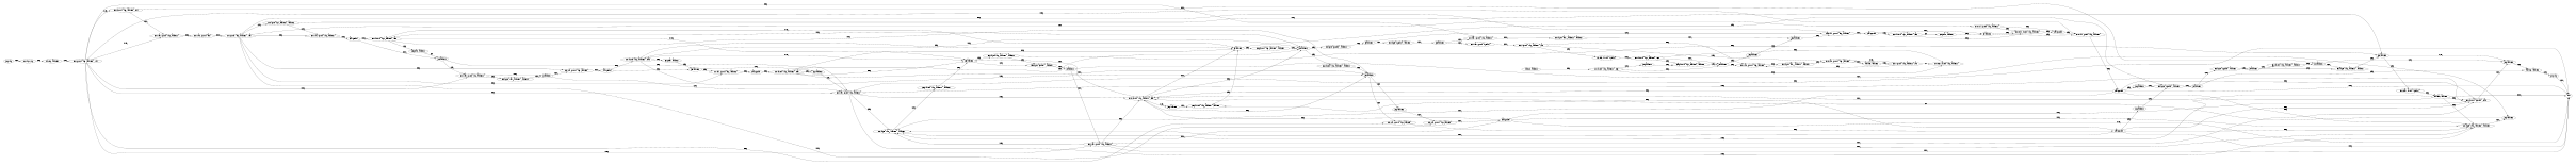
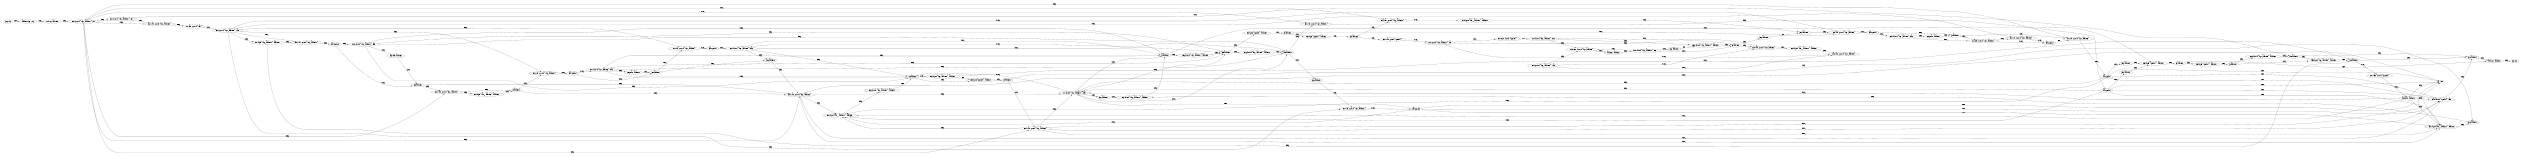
  digraph {
    rankdir=LR
    n1 [label="jmp rbp"]
-   n2 [label="mov rbp , rsp"]
+   n2 [label="address rbp , rsp"]
    n3 [label="sub rsp , address"]
    n4 [label="mov qword [ rbp - address ] , rdi"]
    n5 [label="mov dword [ rbp - address ] , esi"]
    n6 [label="mov rax , qword [ rbp - address ]"]
    n7 [label="mov rax , qword [ rbp - address ]"]
    n8 [label="mov rax , qword [ rbp - address ]"]
    n9 [label="mov rax , qword [ rbp - address ]"]
    n10 [label="mov rdi , qword [ rbp - address ]"]
    n11 [label="mov rdi , qword [ rbp - address ]"]
    n12 [label="mov rax , qword [ rbp - address ]"]
    n13 [label="jne address"]
    n14 [label="mov rax , qword [ rax ]"]
    n15 [label="mov byte [ rax + address ] , address"]
    n16 [label="mov byte [ rax + address ] , address"]
    n17 [label=retn]
    n18 [label="mov dword [ symbol ] , eax"]
    n19 [label="mov dword [ rbp - address ] , eax"]
    n20 [label="test byte [ rax + address ] , address"]
    n21 [label="je address"]
    n22 [label="call symbol"]
    n23 [label="call symbol"]
    n24 [label="mov byte [ rax + address ] , address"]
    n25 [label="test byte [ rbp - address ] , address"]
    n26 [label="jmp address"]
    n27 [label="mov qword [ rbp - address ] , rax"]
    n28 [label="mov byte [ rbp - address ] , address"]
    n29 [label="mov rdi , qword [ rbp - address ]"]
    n30 [label="mov rdi , qword [ rbp - address ]"]
    n31 [label="mov rdi , qword [ rbp - address ]"]
    n32 [label="mov rdi , qword [ rbp - address ]"]
    n33 [label="mov rdi , qword [ rbp - address ]"]
    n34 [label="mov rsi , qword [ rbp - address ]"]
    n35 [label="jne address"]
    n36 [label="call symbol"]
    n37 [label="call symbol"]
    n38 [label="call symbol"]
    n39 [label="call symbol"]
    n40 [label="call symbol"]
    n41 [label="call symbol"]
    n42 [label="mov eax , dword [ symbol ]"]
    n43 [label="mov dword [ rbp - address ] , eax"]
    n44 [label="jne address"]
    n45 [label="cmp eax , address"]
    n46 [label="jne address"]
    n47 [label="je address"]
    n48 [label="jne address"]
    n49 [label="jne address"]
    n50 [label="test byte [ symbol ] , address"]
    n51 [label="mov byte [ rbp - address ] , address"]
    n52 [label="test byte [ symbol ] , address"]
    n53 [label="cmp dword [ rbp - address ] , address"]
    n54 [label="cmp dword [ rbp - address ] , address"]
    n55 [label="test byte [ symbol ] , address"]
    n56 [label="jmp address"]
    n57 [label="cmp dword [ rbp - address ] , address"]
    n58 [label="jmp address"]
    n59 [label="jmp address"]
    n60 [label="je address"]
    n61 [label="mov dword [ rbp - address ] , eax"]
    n62 [label="jne address"]
    n63 [label="cmp dword [ rbp - address ] , address"]
    n64 [label="cmp eax , address"]
    n65 [label="jmp address"]
    n66 [label="mov dword [ rbp - address ] , eax"]
    n67 [label="je address"]
    n68 [label="add rsp , address"]
    n69 [label="test byte [ symbol ] , address"]
    n70 [label="pop rbp"]
    n71 [label="je address"]
    n72 [label="cmp dword [ rbp - address ] , address"]
    n73 [label="je address"]
    n74 [label="test byte [ symbol ] , address"]
    n75 [label="jmp address"]
    n76 [label="jne address"]
    n77 [label="mov dword [ rbp - address ] , eax"]
    n78 [label="je address"]
    n79 [label="mov rax , qword [ symbol ]"]
    n80 [label="add eax , address"]
    n81 [label="cmp eax , address"]
    n82 [label="mov edi , dword [ rbp - address ]"]
    n83 [label="jmp address"]
    n84 [label="mov qword [ rbp - address ] , rax"]
    n85 [label="jmp address"]
    n86 [label="mov ecx , dword [ symbol ]"]
    n87 [label="mov rax , qword [ rbp - address ]"]
    n88 [label="mov rax , qword [ rbp - address ]"]
    n89 [label="mov dword [ rbp - address ] , ecx"]
    n90 [label="mov byte [ rax + address ] , address"]
-   n91 [label="add rax , address"]
    n92 [label="cmp dword [ rbp - address ] , address"]
    n93 [label="mov ecx , dword [ rbp - address ]"]
    n94 [label="je address"]
    n95 [label="add ecx , address"]
    n96 [label="jmp address"]
    n97 [label="mov qword [ rbp - address ] , rax"]
    n98 [label="mov dword [ rbp - address ] , ecx"]
    n99 [label="jmp address"]
    n1 -> n2 [label=CFG]
    n2 -> n3 [label=CFG]
    n3 -> n4 [label=CFG]
    n4 -> n5 [label=CFG]
    n4 -> n6 [label=DFG]
    n4 -> n7 [label=DFG]
    n4 -> n8 [label=DFG]
    n4 -> n9 [label=DFG]
    n4 -> n10 [label=DFG]
    n4 -> n11 [label=DFG]
    n4 -> n12 [label=DFG]
    n5 -> n6 [label=CFG]
    n5 -> n13 [label=DFG]
    n6 -> n14 [label=DFG]
    n7 -> n15 [label=DFG]
    n7 -> n16 [label=DFG]
    n7 -> n17 [label=DFG]
    n7 -> n18 [label=DFG]
    n7 -> n19 [label=DFG]
    n8 -> n20 [label=CFG]
    n8 -> n21 [label=DFG]
    n9 -> n15 [label=DFG]
    n9 -> n16 [label=DFG]
    n9 -> n17 [label=DFG]
    n9 -> n18 [label=DFG]
    n9 -> n19 [label=DFG]
    n10 -> n22 [label=DFG]
    n11 -> n23 [label=DFG]
    n12 -> n24 [label=DFG]
    n13 -> n25 [label=CFG]
    n13 -> n26 [label=CFG]
    n14 -> n27 [label=DFG]
    n15 -> n57 [label=CFG]
    n16 -> n58 [label=CFG]
    n18 -> n26 [label=CFG]
    n19 -> n46 [label=DFG]
    n19 -> n47 [label=DFG]
    n19 -> n48 [label=DFG]
    n19 -> n49 [label=DFG]
    n19 -> n59 [label=CFG]
    n20 -> n21 [label=CFG]
    n21 -> n7 [label=CFG]
    n21 -> n30 [label=CFG]
    n22 -> n15 [label=DFG]
    n22 -> n16 [label=DFG]
    n22 -> n17 [label=DFG]
    n22 -> n18 [label=DFG]
    n22 -> n19 [label=DFG]
    n22 -> n75 [label=CFG]
    n23 -> n15 [label=DFG]
    n23 -> n16 [label=DFG]
    n23 -> n17 [label=DFG]
    n23 -> n18 [label=DFG]
    n23 -> n19 [label=DFG]
    n23 -> n83 [label=CFG]
    n24 -> n85 [label=CFG]
    n25 -> n35 [label=CFG]
    n26 -> n68 [label=CFG]
    n27 -> n28 [label=CFG]
    n27 -> n29 [label=DFG]
    n27 -> n30 [label=DFG]
    n27 -> n31 [label=DFG]
    n27 -> n32 [label=DFG]
    n27 -> n33 [label=DFG]
    n27 -> n34 [label=DFG]
    n28 -> n29 [label=CFG]
    n28 -> n35 [label=DFG]
    n29 -> n36 [label=DFG]
    n30 -> n37 [label=DFG]
    n31 -> n38 [label=DFG]
    n32 -> n39 [label=DFG]
    n33 -> n40 [label=DFG]
    n34 -> n41 [label=DFG]
    n35 -> n26 [label=CFG]
    n35 -> n42 [label=CFG]
    n36 -> n43 [label=DFG]
    n36 -> n44 [label=DFG]
    n37 -> n61 [label=DFG]
    n37 -> n62 [label=DFG]
    n38 -> n66 [label=DFG]
    n39 -> n77 [label=DFG]
    n39 -> n78 [label=DFG]
    n40 -> n15 [label=DFG]
    n40 -> n16 [label=DFG]
    n40 -> n17 [label=DFG]
    n40 -> n18 [label=DFG]
    n40 -> n19 [label=DFG]
    n41 -> n11 [label=CFG]
    n42 -> n80 [label=DFG]
    n43 -> n45 [label=CFG]
    n43 -> n46 [label=DFG]
    n43 -> n47 [label=DFG]
    n43 -> n48 [label=DFG]
    n43 -> n49 [label=DFG]
    n44 -> n7 [label=CFG]
    n44 -> n8 [label=CFG]
    n45 -> n44 [label=CFG]
    n46 -> n50 [label=CFG]
    n46 -> n51 [label=CFG]
    n47 -> n52 [label=CFG]
    n47 -> n53 [label=CFG]
    n48 -> n54 [label=CFG]
    n48 -> n55 [label=CFG]
    n49 -> n10 [label=CFG]
    n49 -> n56 [label=CFG]
    n50 -> n60 [label=CFG]
    n51 -> n35 [label=DFG]
    n51 -> n50 [label=CFG]
    n52 -> n67 [label=CFG]
    n53 -> n48 [label=CFG]
    n54 -> n49 [label=CFG]
    n55 -> n73 [label=CFG]
    n56 -> n33 [label=CFG]
    n57 -> n46 [label=CFG]
    n58 -> n63 [label=CFG]
    n59 -> n63 [label=CFG]
    n60 -> n9 [label=CFG]
    n60 -> n58 [label=CFG]
    n61 -> n46 [label=DFG]
    n61 -> n47 [label=DFG]
    n61 -> n48 [label=DFG]
    n61 -> n49 [label=DFG]
    n61 -> n64 [label=CFG]
    n62 -> n31 [label=CFG]
    n62 -> n65 [label=CFG]
    n63 -> n47 [label=CFG]
    n64 -> n62 [label=CFG]
    n65 -> n7 [label=CFG]
    n66 -> n46 [label=DFG]
    n66 -> n47 [label=DFG]
    n66 -> n48 [label=DFG]
    n66 -> n49 [label=DFG]
    n66 -> n65 [label=CFG]
    n67 -> n68 [label=CFG]
    n67 -> n69 [label=CFG]
    n68 -> n70 [label=CFG]
    n69 -> n71 [label=CFG]
-   n70 -> n17 [label=CFG]
    n71 -> n25 [label=CFG]
    n71 -> n72 [label=CFG]
    n72 -> n13 [label=CFG]
    n73 -> n32 [label=CFG]
    n73 -> n74 [label=CFG]
    n74 -> n76 [label=CFG]
    n75 -> n52 [label=CFG]
    n76 -> n12 [label=CFG]
    n76 -> n79 [label=CFG]
    n77 -> n81 [label=CFG]
    n77 -> n82 [label=DFG]
    n78 -> n11 [label=CFG]
    n78 -> n82 [label=CFG]
    n79 -> n84 [label=DFG]
    n80 -> n15 [label=DFG]
    n80 -> n16 [label=DFG]
    n80 -> n17 [label=DFG]
    n80 -> n18 [label=DFG]
    n80 -> n19 [label=DFG]
    n81 -> n78 [label=CFG]
-   n34 -> n82 [label=CFG]
+   n82 -> n34 [label=CFG]
    n82 -> n41 [label=DFG]
    n83 -> n52 [label=CFG]
    n84 -> n86 [label=CFG]
    n84 -> n87 [label=DFG]
    n84 -> n88 [label=DFG]
    n85 -> n32 [label=CFG]
    n86 -> n89 [label=DFG]
    n87 -> n90 [label=DFG]
-   n88 -> n91 [label=DFG]
    n89 -> n92 [label=CFG]
    n89 -> n93 [label=DFG]
    n89 -> n94 [label=DFG]
    n90 -> n88 [label=CFG]
-   n91 -> n97 [label=DFG]
    n92 -> n94 [label=CFG]
+   n93 -> n95 [label=DFG]
    n94 -> n87 [label=CFG]
    n94 -> n96 [label=CFG]
    n95 -> n98 [label=DFG]
    n96 -> n85 [label=CFG]
    n97 -> n87 [label=DFG]
    n97 -> n88 [label=DFG]
    n97 -> n93 [label=CFG]
    n98 -> n93 [label=DFG]
    n98 -> n94 [label=DFG]
    n98 -> n99 [label=CFG]
    n99 -> n92 [label=CFG]
  }
